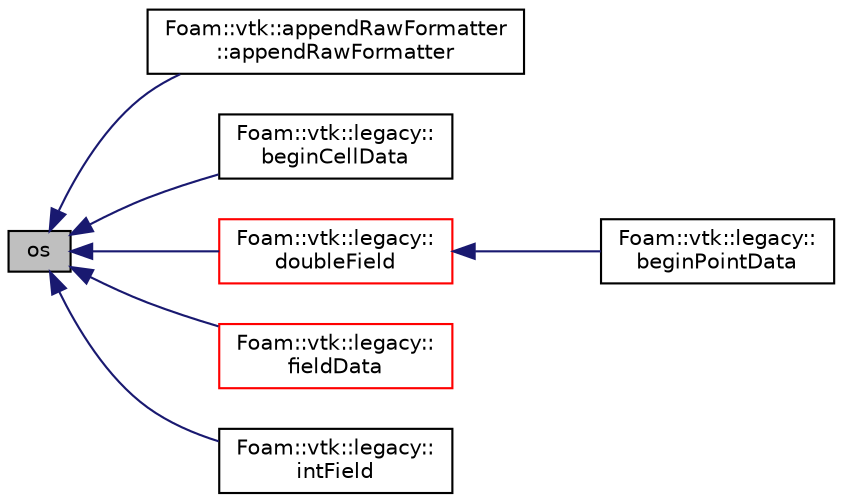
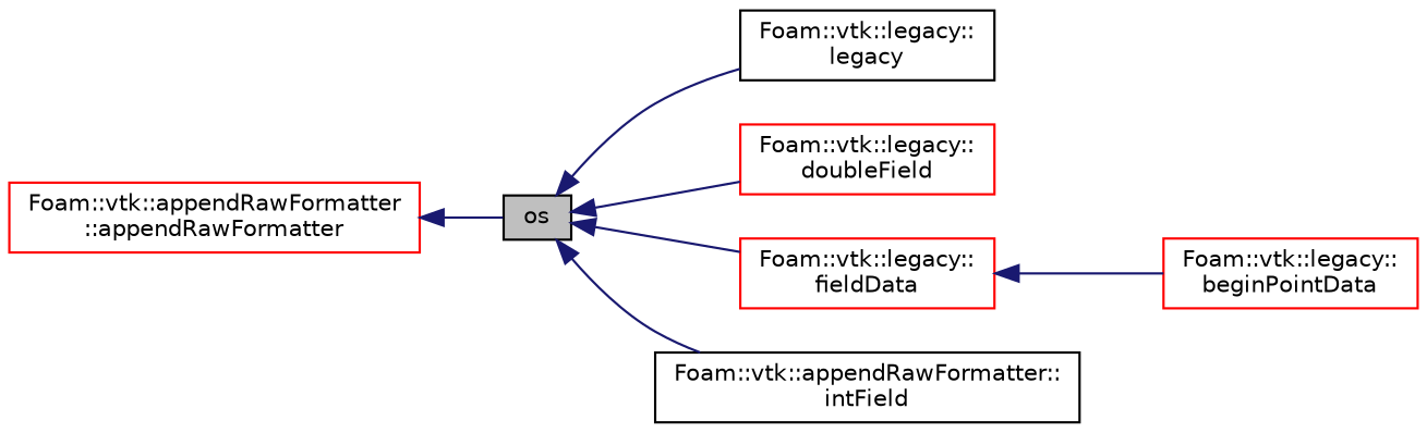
  digraph {
    rankdir=LR
    node [color=black fontname=Helvetica fontsize=10 shape=record]
    edge [color=midnightblue dir=back fontname=Helvetica fontsize=10 labelfontname=Helvetica labelfontsize=10 style=solid]
    n1 [fillcolor=grey75 fontcolor=black height=0.2 label=os style=filled width=0.4]
-   n2 [height=0.2 label="Foam::vtk::appendRawFormatter\l::appendRawFormatter" width=0.4]
-   n3 [height=0.2 label="Foam::vtk::legacy::\lbeginCellData" width=0.4]
+   n2 [color=red height=0.2 label="Foam::vtk::appendRawFormatter\l::appendRawFormatter" width=0.4]
+   n3 [height=0.2 label="Foam::vtk::legacy::\llegacy" width=0.4]
    n4 [color=red height=0.2 label="Foam::vtk::legacy::\ldoubleField" width=0.4]
    n5 [color=red height=0.2 label="Foam::vtk::legacy::\lfieldData" width=0.4]
-   n6 [height=0.2 label="Foam::vtk::legacy::\lintField" width=0.4]
-   n7 [height=0.2 label="Foam::vtk::legacy::\lbeginPointData" width=0.4]
-   n1 -> n2
+   n6 [height=0.2 label="Foam::vtk::appendRawFormatter::\lintField" width=0.4]
+   n7 [color=red height=0.2 label="Foam::vtk::legacy::\lbeginPointData" width=0.4]
+   n2 -> n1
    n1 -> n3
    n1 -> n4
    n1 -> n5
    n1 -> n6
-   n4 -> n7
+   n5 -> n7
  }
